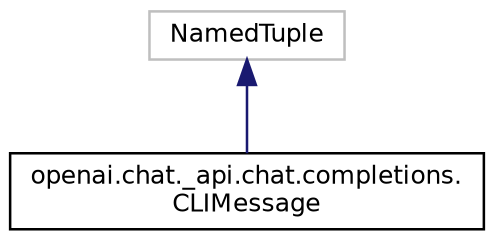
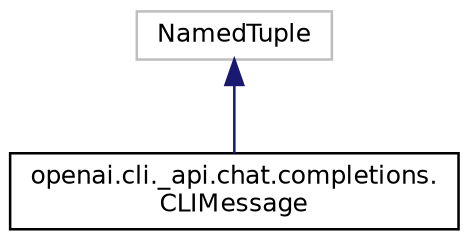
  digraph {
    rankdir=TB
    node [fillcolor=white fontname=Helvetica fontsize=10 shape=record style=filled]
    n1 [color=grey75 height=0.2 label=NamedTuple width=0.4]
-   n2 [color=black height=0.2 label="openai.chat._api.chat.completions.\lCLIMessage" width=0.4]
+   n2 [color=black height=0.2 label="openai.cli._api.chat.completions.\lCLIMessage" width=0.4]
    n1 -> n2 [color=midnightblue dir=back fontname=Helvetica fontsize=10 labelfontname=Helvetica labelfontsize=10 style=solid]
  }
